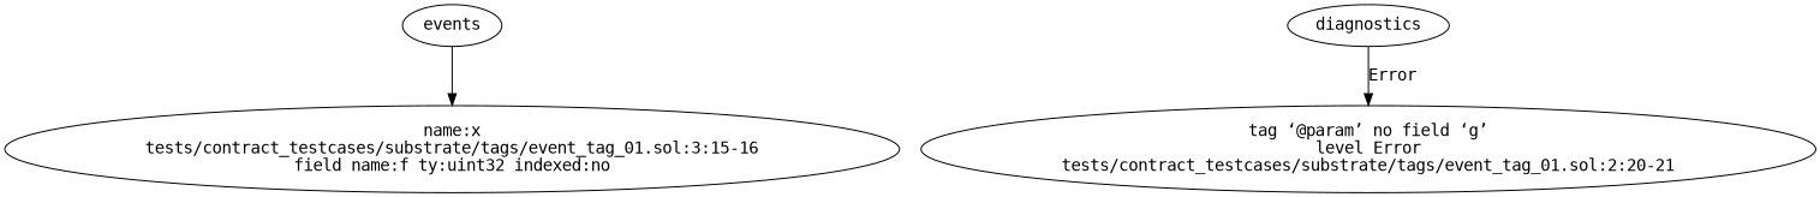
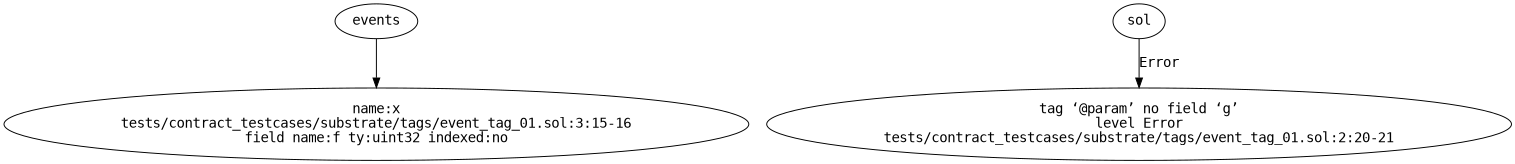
  strict digraph {
    fontname="DejaVu Sans Mono"
    node [fontname="DejaVu Sans Mono"]
    edge [fontname="DejaVu Sans Mono"]
    n1 [label="name:x\ntests/contract_testcases/substrate/tags/event_tag_01.sol:3:15-16\nfield name:f ty:uint32 indexed:no"]
    n2 [label="tag ‘@param’ no field ‘g’\nlevel Error\ntests/contract_testcases/substrate/tags/event_tag_01.sol:2:20-21"]
    events
-   diagnostics
+   diagnostics [label=sol]
    events -> n1
    diagnostics -> n2 [label=Error]
  }
